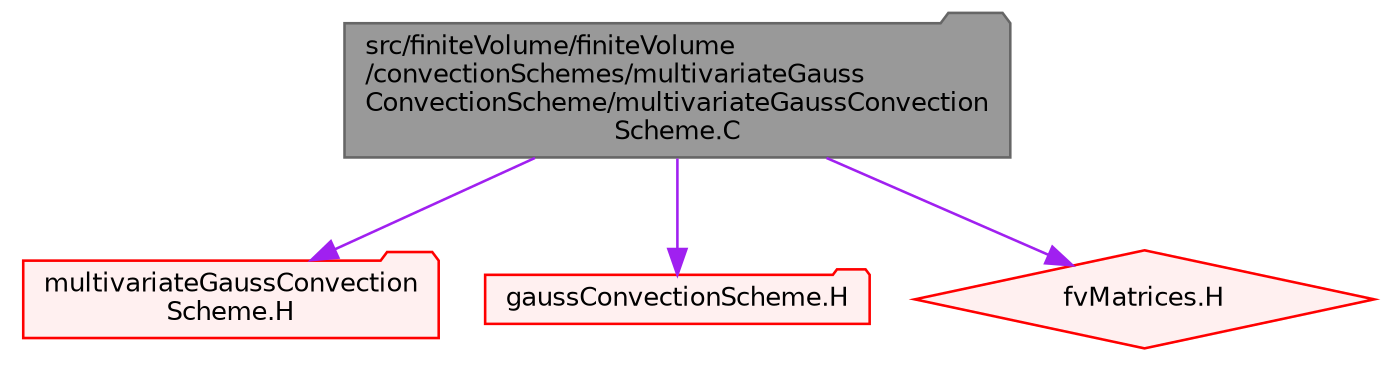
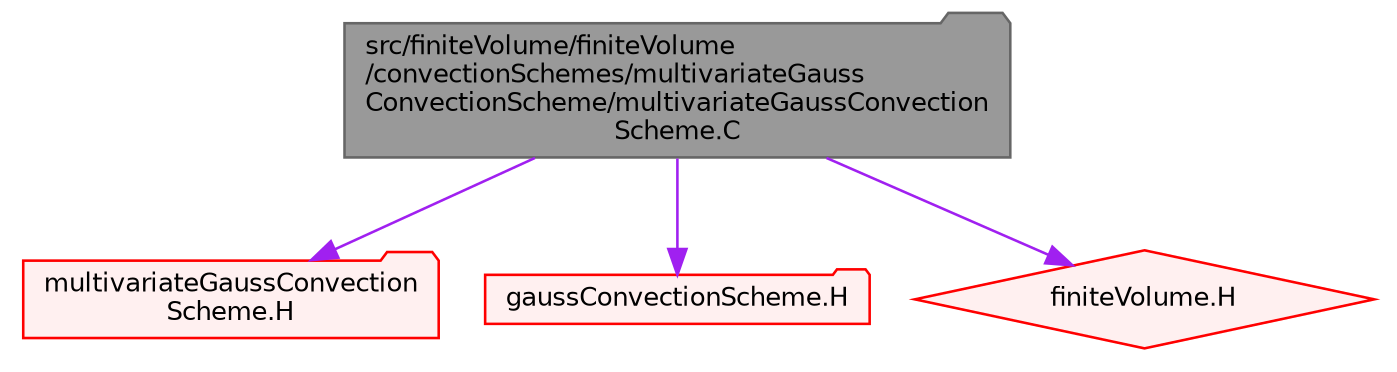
  digraph {
    node [color=red fillcolor="#FFF0F0" fontname=Helvetica fontsize=10 shape=folder style=filled]
    edge [color=purple fontname=Helvetica fontsize=10 labelfontname=Helvetica labelfontsize=10 style=solid]
    n1 [color=gray40 fillcolor=grey60 fontcolor=black height=0.2 label="src/finiteVolume/finiteVolume\l/convectionSchemes/multivariateGauss\lConvectionScheme/multivariateGaussConvection\lScheme.C" width=0.4]
    n2 [height=0.2 label="multivariateGaussConvection\lScheme.H" width=0.4]
    n3 [height=0.2 label="gaussConvectionScheme.H" width=0.4]
-   n4 [height=0.2 label="fvMatrices.H" shape=diamond width=0.4]
+   n4 [height=0.2 label="finiteVolume.H" shape=diamond width=0.4]
    n1 -> n2
    n1 -> n3
    n1 -> n4
  }
